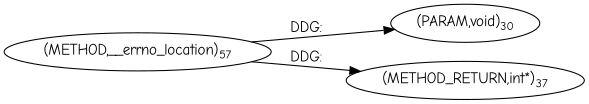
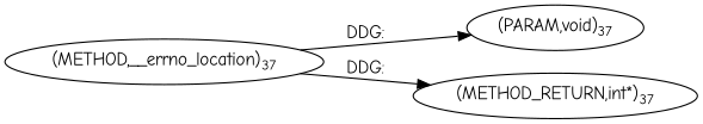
  digraph {
    fontname="Comic Neue"
    rankdir=LR
    node [fontname="Comic Neue"]
    edge [fontname="Comic Neue"]
-   n1 [label=<(METHOD,__errno_location)<SUB>57</SUB>>]
-   n2 [label=<(PARAM,void)<SUB>30</SUB>>]
+   n1 [label=<(METHOD,__errno_location)<SUB>37</SUB>>]
+   n2 [label=<(PARAM,void)<SUB>37</SUB>>]
    n3 [label=<(METHOD_RETURN,int*)<SUB>37</SUB>>]
    n1 -> n2 [label="DDG: "]
    n1 -> n3 [label="DDG: "]
  }
